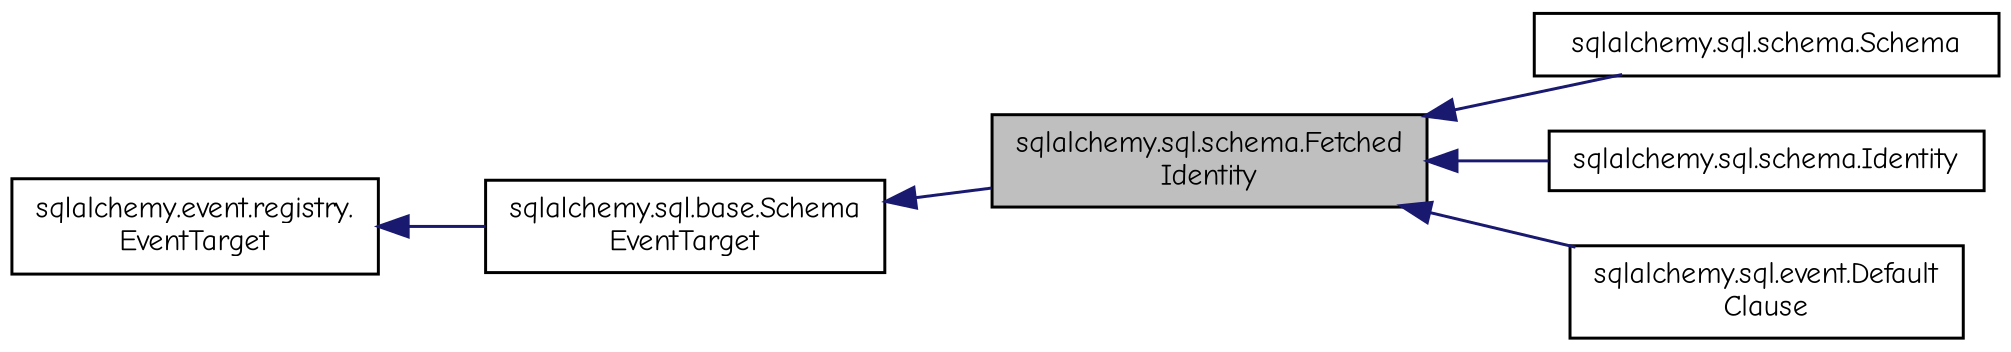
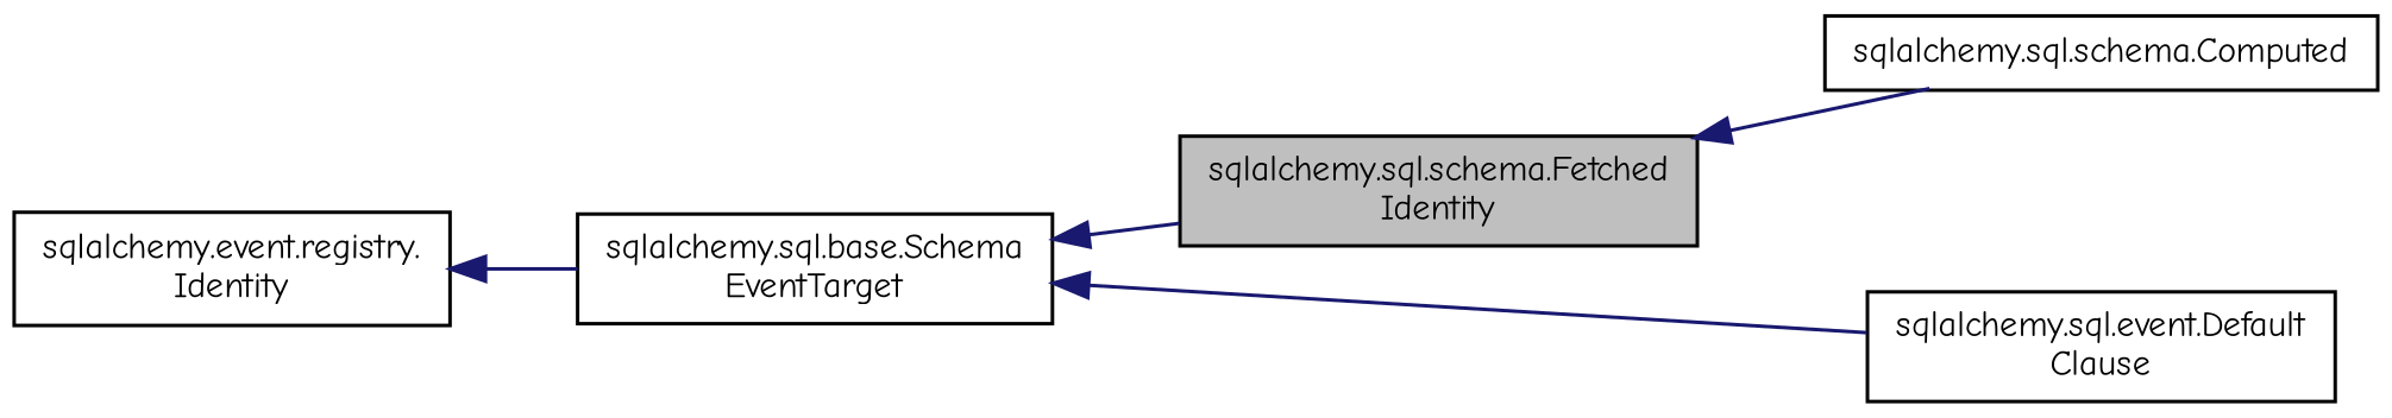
  digraph {
    fontname="Comic Neue"
    rankdir=LR
    node [color=black fillcolor=white fontname="Comic Neue" fontsize=10 shape=record style=filled]
    edge [color=midnightblue dir=back fontname="Comic Neue" fontsize=10 labelfontname=Helvetica labelfontsize=10 style=solid]
    n1 [fillcolor=grey75 fontcolor=black height=0.2 label="sqlalchemy.sql.schema.Fetched\lIdentity" width=0.4]
-   n2 [height=0.2 label="sqlalchemy.sql.schema.Schema" width=0.4]
+   n2 [height=0.2 label="sqlalchemy.sql.schema.Computed" width=0.4]
    n3 [height=0.2 label="sqlalchemy.sql.event.Default\lClause" width=0.4]
-   n4 [height=0.2 label="sqlalchemy.sql.schema.Identity" width=0.4]
    n5 [height=0.2 label="sqlalchemy.sql.base.Schema\lEventTarget" width=0.4]
-   n6 [height=0.2 label="sqlalchemy.event.registry.\lEventTarget" width=0.4]
+   n6 [height=0.2 label="sqlalchemy.event.registry.\lIdentity" width=0.4]
    n1 -> n2
-   n1 -> n3
-   n1 -> n4
+   n5 -> n3
    n5 -> n1
    n6 -> n5
  }
